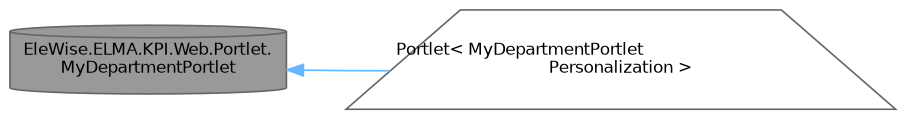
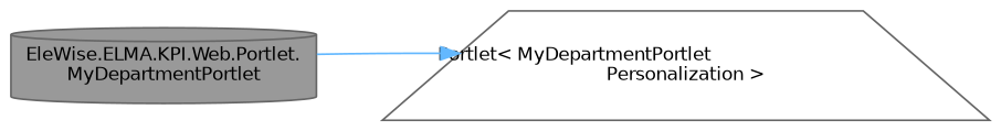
  digraph {
    rankdir=LR
    node [color=gray40 fontname=Helvetica fontsize=10 style=filled]
    n1 [fillcolor=grey60 fontcolor=black height=0.2 label="EleWise.ELMA.KPI.Web.Portlet.\lMyDepartmentPortlet" shape=cylinder width=0.4]
    n2 [fillcolor=white height=0.2 label="Portlet\< MyDepartmentPortlet\lPersonalization \>" shape=trapezium width=0.4]
-   n1 -> n2 [color=steelblue1 dir=back fontname=Helvetica fontsize=10 labelfontname=Helvetica labelfontsize=10 style=solid]
+   n2 -> n1 [color=steelblue1 dir=back fontname=Helvetica fontsize=10 labelfontname=Helvetica labelfontsize=10 style=solid]
  }
